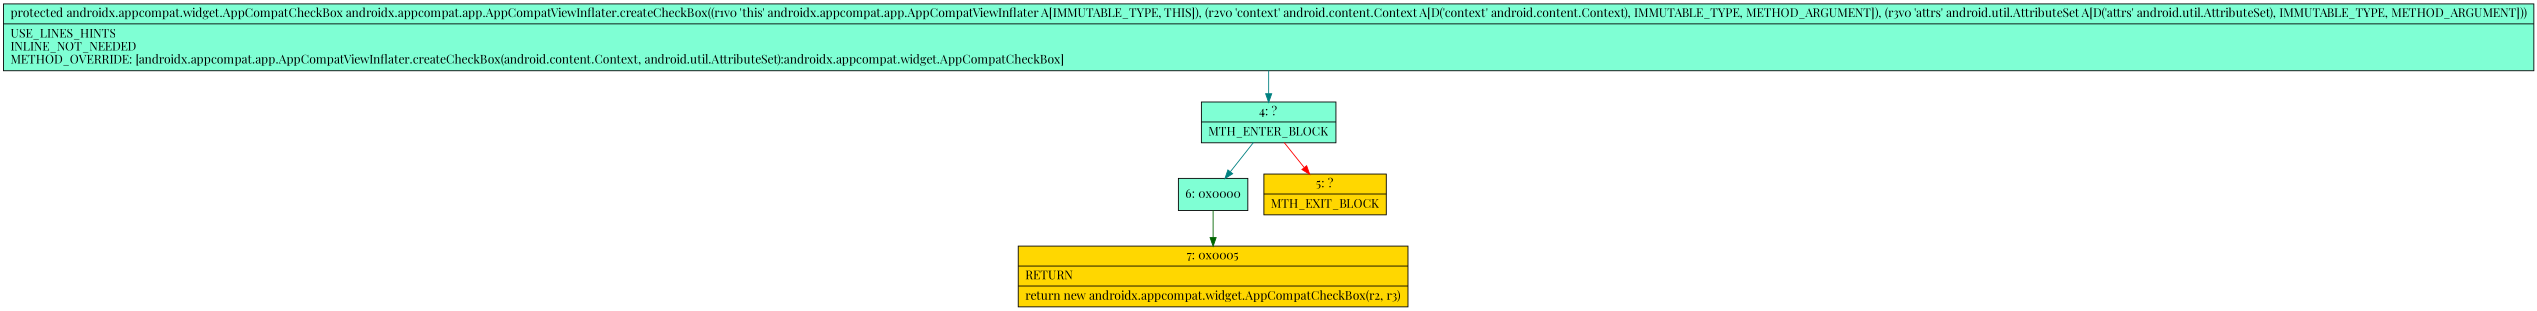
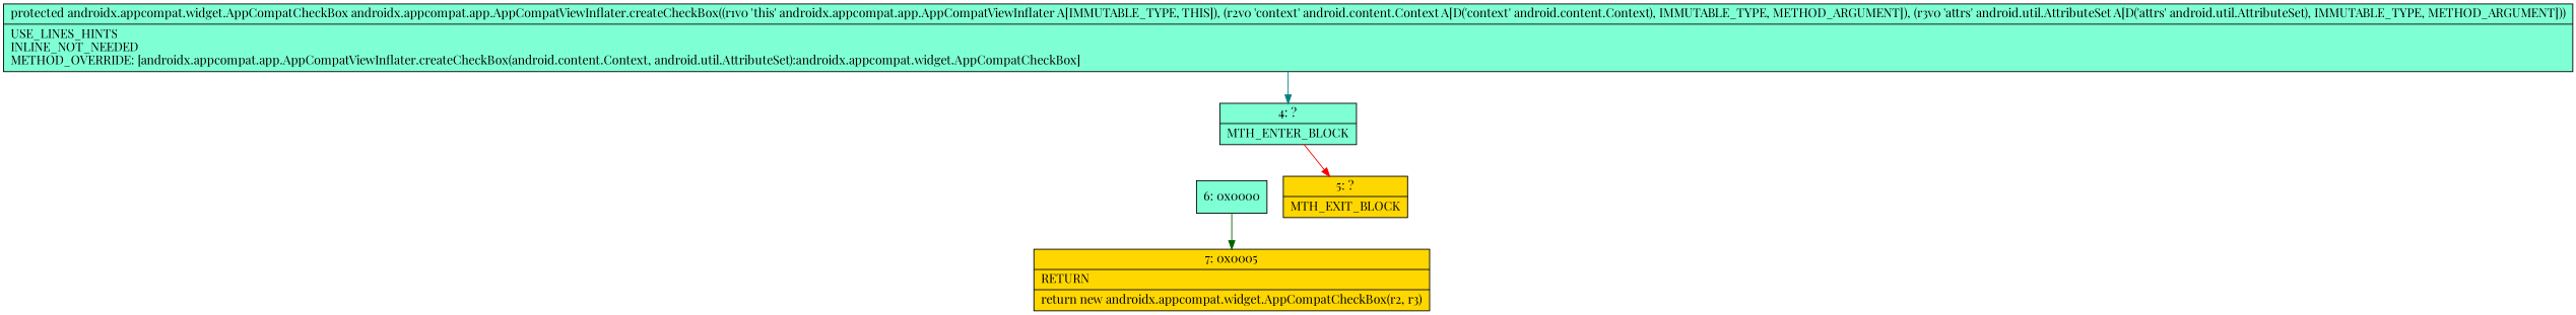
  digraph {
    fontname="Playfair Display"
    node [fillcolor=aquamarine fontname="Playfair Display" shape=record style=filled]
    edge [color=teal fontname="Playfair Display"]
    n1 [label="{4\:\ ?|MTH_ENTER_BLOCK\l}"]
    n2 [label="{6\:\ 0x0000}"]
    n3 [fillcolor=gold label="{5\:\ ?|MTH_EXIT_BLOCK\l}"]
    n4 [fillcolor=gold label="{7\:\ 0x0005|RETURN\l|return new androidx.appcompat.widget.AppCompatCheckBox(r2, r3)\l}"]
    n5 [label="{protected androidx.appcompat.widget.AppCompatCheckBox androidx.appcompat.app.AppCompatViewInflater.createCheckBox((r1v0 'this' androidx.appcompat.app.AppCompatViewInflater A[IMMUTABLE_TYPE, THIS]), (r2v0 'context' android.content.Context A[D('context' android.content.Context), IMMUTABLE_TYPE, METHOD_ARGUMENT]), (r3v0 'attrs' android.util.AttributeSet A[D('attrs' android.util.AttributeSet), IMMUTABLE_TYPE, METHOD_ARGUMENT]))  | USE_LINES_HINTS\lINLINE_NOT_NEEDED\lMETHOD_OVERRIDE: [androidx.appcompat.app.AppCompatViewInflater.createCheckBox(android.content.Context, android.util.AttributeSet):androidx.appcompat.widget.AppCompatCheckBox]\l}"]
-   n1 -> n2
    n1 -> n3 [color=red]
    n2 -> n4 [color=darkgreen]
    n5 -> n1
  }
